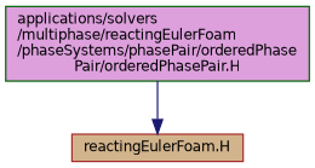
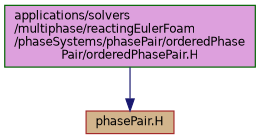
  digraph {
    node [fontname=Helvetica fontsize=10 shape=record style=filled]
    n1 [color=darkgreen fillcolor=plum fontcolor=black height=0.2 label="applications/solvers\l/multiphase/reactingEulerFoam\l/phaseSystems/phasePair/orderedPhase\lPair/orderedPhasePair.H" width=0.4]
-   n2 [color=brown height=0.2 label="reactingEulerFoam.H" width=0.4 fillcolor=tan]
+   n2 [color=brown height=0.2 label="phasePair.H" width=0.4 fillcolor=tan]
    n1 -> n2 [color=midnightblue fontname=Helvetica fontsize=10 labelfontname=Helvetica labelfontsize=10 style=solid arrowhead=normal]
  }
